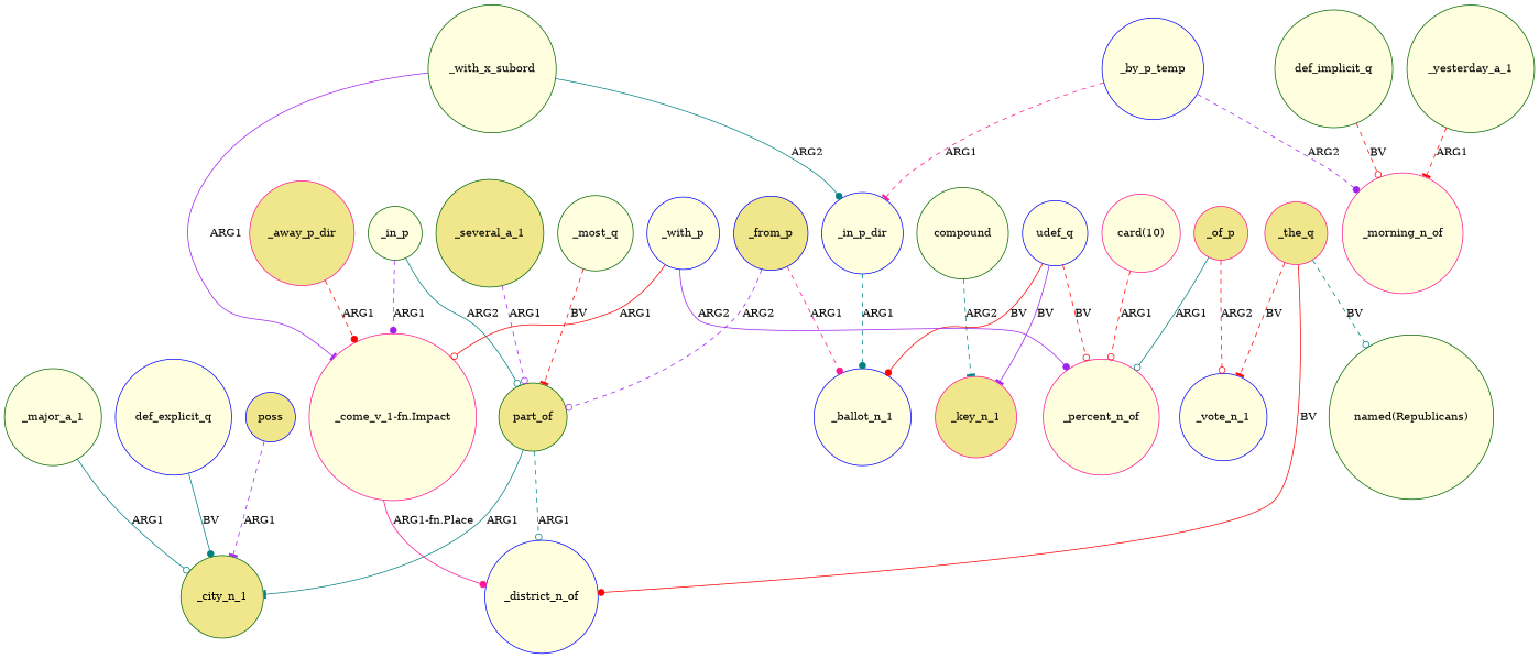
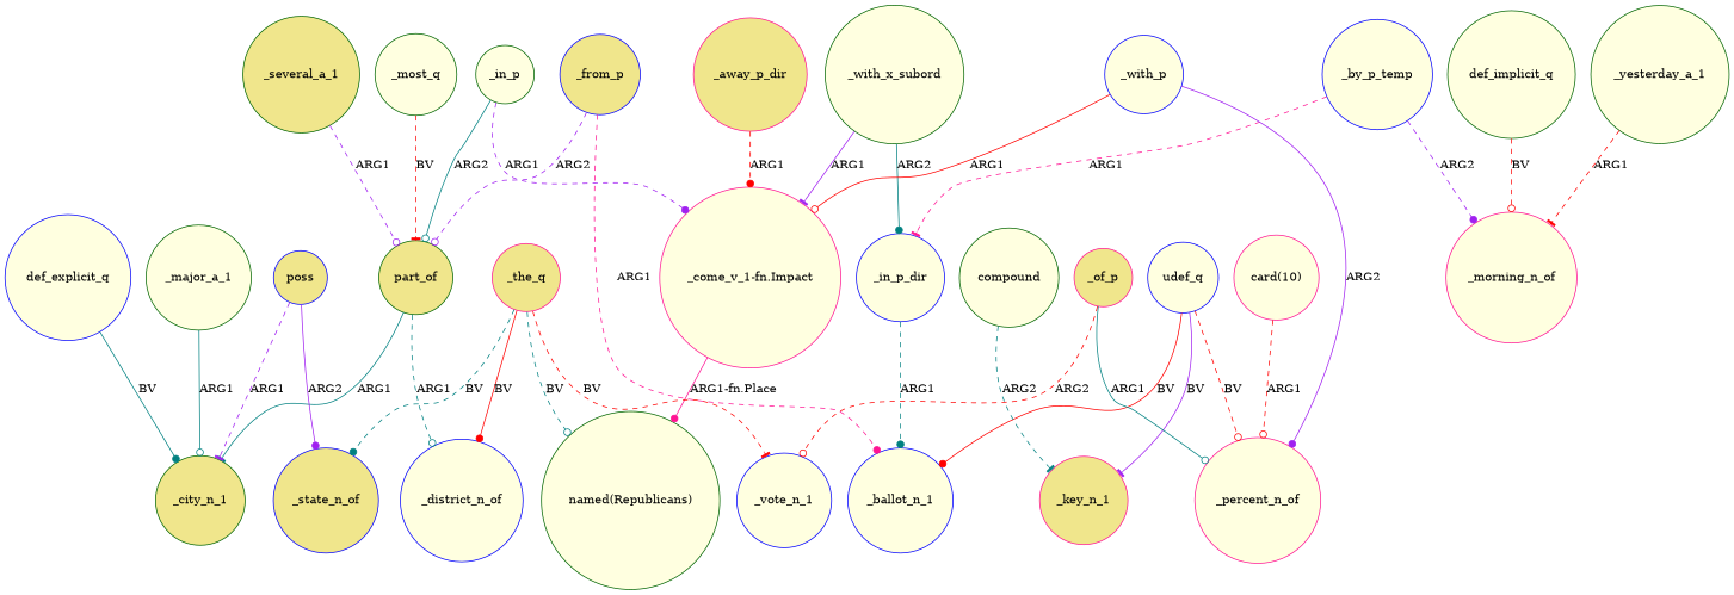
  digraph {
    node [color=darkgreen fillcolor=lightyellow shape=circle style=filled]
    edge [arrowhead=dot color=teal style=dashed]
    _several_a_1 [fillcolor=khaki]
    part_of [fillcolor=khaki]
    _city_n_1 [fillcolor=khaki]
    _district_n_of [color=blue]
    poss [color=blue fillcolor=khaki]
+   _state_n_of [color=blue fillcolor=khaki]
    udef_q [color=blue]
    _ballot_n_1 [color=blue]
    _key_n_1 [color=deeppink fillcolor=khaki]
    _percent_n_of [color=deeppink]
    _in_p
    "_come_v_1-fn.Impact" [color=deeppink]
    "named(Republicans)"
    _in_p_dir [color=blue]
    _by_p_temp [color=blue]
    _morning_n_of [color=deeppink]
    _the_q [color=deeppink fillcolor=khaki]
    _vote_n_1 [color=blue]
    _with_x_subord
    _of_p [color=deeppink fillcolor=khaki]
    _from_p [color=blue fillcolor=khaki]
    _major_a_1
    _away_p_dir [color=deeppink fillcolor=khaki]
    compound
    _most_q
    def_implicit_q
    def_explicit_q [color=blue]
    _with_p [color=blue]
    "card(10)" [color=deeppink]
    _yesterday_a_1
    _several_a_1 -> part_of [arrowhead=odot color=purple label=ARG1]
    part_of -> _city_n_1 [arrowhead=tee label=ARG1 style=solid]
    part_of -> _district_n_of [arrowhead=odot label=ARG1]
    poss -> _city_n_1 [arrowhead=tee color=purple label=ARG1]
+   poss -> _state_n_of [color=purple label=ARG2 style=solid]
    udef_q -> _ballot_n_1 [color=red label=BV style=solid]
    udef_q -> _key_n_1 [arrowhead=tee color=purple label=BV style=solid]
    udef_q -> _percent_n_of [arrowhead=odot color=red label=BV]
    _in_p -> part_of [arrowhead=odot label=ARG2 style=solid]
    _in_p -> "_come_v_1-fn.Impact" [color=purple label=ARG1]
-   "_come_v_1-fn.Impact" -> _district_n_of [color=deeppink label="ARG1-fn.Place" style=solid]
+   "_come_v_1-fn.Impact" -> "named(Republicans)" [color=deeppink label="ARG1-fn.Place" style=solid]
    _in_p_dir -> _ballot_n_1 [label=ARG1]
    _by_p_temp -> _in_p_dir [arrowhead=tee color=deeppink label=ARG1]
    _by_p_temp -> _morning_n_of [color=purple label=ARG2]
    _the_q -> _district_n_of [color=red label=BV style=solid]
+   _the_q -> _state_n_of [label=BV]
    _the_q -> "named(Republicans)" [arrowhead=odot label=BV]
    _the_q -> _vote_n_1 [arrowhead=tee color=red label=BV]
    _with_x_subord -> "_come_v_1-fn.Impact" [arrowhead=tee color=purple label=ARG1 style=solid]
    _with_x_subord -> _in_p_dir [label=ARG2 style=solid]
    _of_p -> _percent_n_of [arrowhead=odot label=ARG1 style=solid]
    _of_p -> _vote_n_1 [arrowhead=odot color=red label=ARG2]
    _from_p -> part_of [arrowhead=odot color=purple label=ARG2]
    _from_p -> _ballot_n_1 [color=deeppink label=ARG1]
    _major_a_1 -> _city_n_1 [arrowhead=odot label=ARG1 style=solid]
    _away_p_dir -> "_come_v_1-fn.Impact" [color=red label=ARG1]
    compound -> _key_n_1 [arrowhead=tee label=ARG2]
    _most_q -> part_of [arrowhead=tee color=red label=BV]
    def_implicit_q -> _morning_n_of [arrowhead=odot color=red label=BV]
    def_explicit_q -> _city_n_1 [label=BV style=solid]
    _with_p -> _percent_n_of [color=purple label=ARG2 style=solid]
    _with_p -> "_come_v_1-fn.Impact" [arrowhead=odot color=red label=ARG1 style=solid]
    "card(10)" -> _percent_n_of [arrowhead=odot color=red label=ARG1]
    _yesterday_a_1 -> _morning_n_of [arrowhead=tee color=red label=ARG1]
  }
